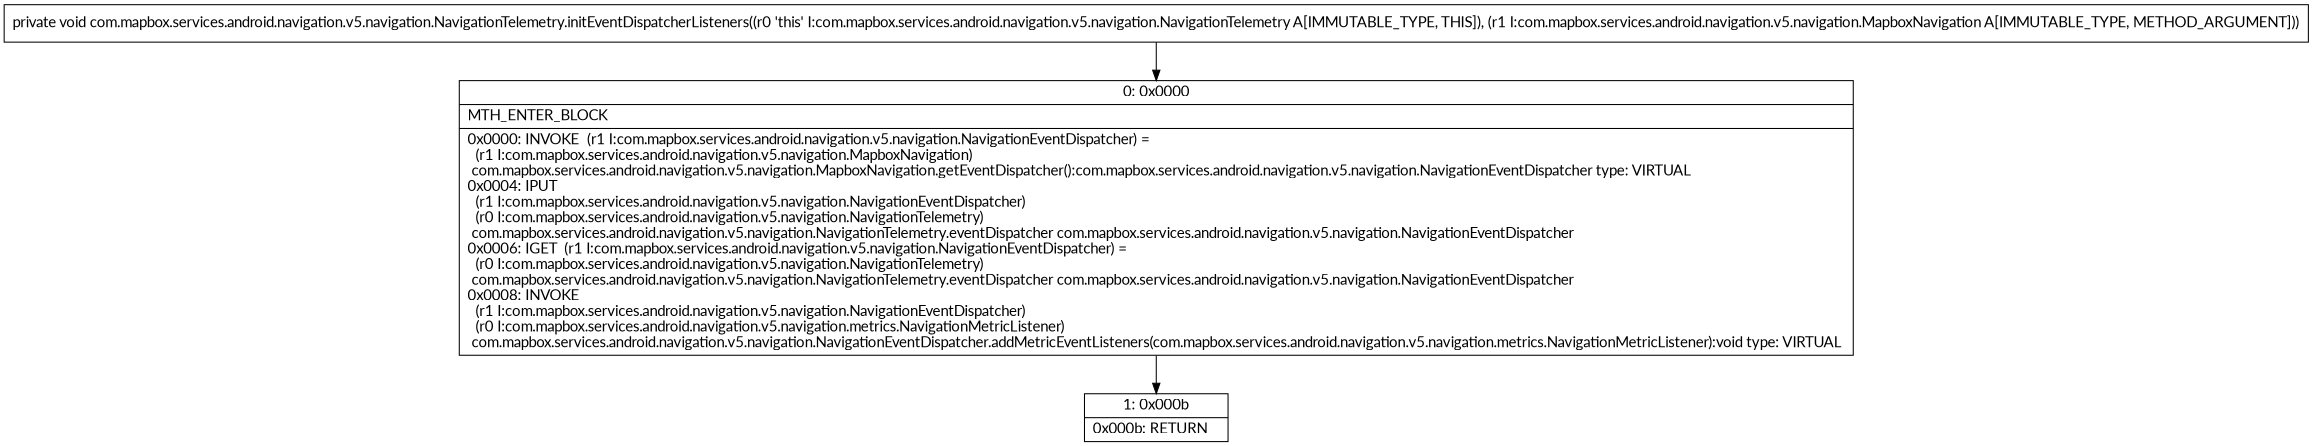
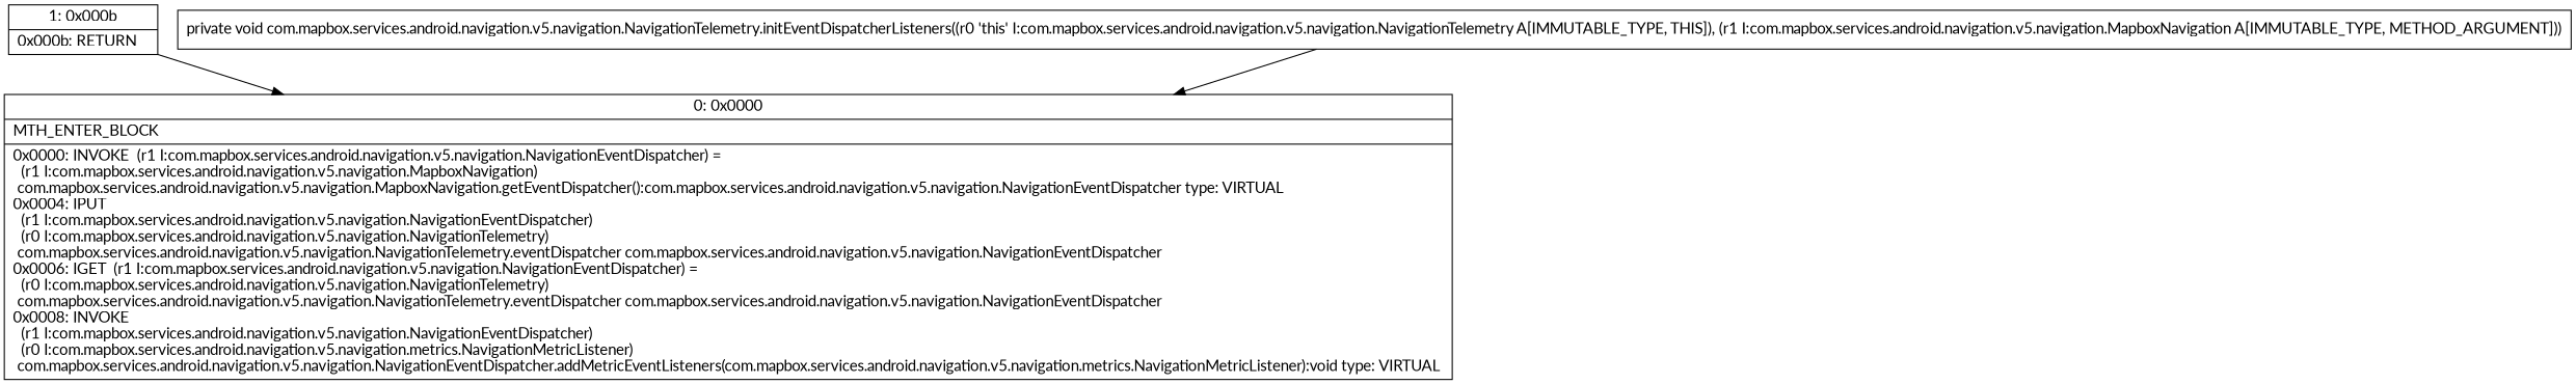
  digraph {
    fontname=Lato
    node [shape=record fontname=Lato]
    edge [fontname=Lato]
    n1 [label="{0\:\ 0x0000|MTH_ENTER_BLOCK\l|0x0000: INVOKE  (r1 I:com.mapbox.services.android.navigation.v5.navigation.NavigationEventDispatcher) = \l  (r1 I:com.mapbox.services.android.navigation.v5.navigation.MapboxNavigation)\l com.mapbox.services.android.navigation.v5.navigation.MapboxNavigation.getEventDispatcher():com.mapbox.services.android.navigation.v5.navigation.NavigationEventDispatcher type: VIRTUAL \l0x0004: IPUT  \l  (r1 I:com.mapbox.services.android.navigation.v5.navigation.NavigationEventDispatcher)\l  (r0 I:com.mapbox.services.android.navigation.v5.navigation.NavigationTelemetry)\l com.mapbox.services.android.navigation.v5.navigation.NavigationTelemetry.eventDispatcher com.mapbox.services.android.navigation.v5.navigation.NavigationEventDispatcher \l0x0006: IGET  (r1 I:com.mapbox.services.android.navigation.v5.navigation.NavigationEventDispatcher) = \l  (r0 I:com.mapbox.services.android.navigation.v5.navigation.NavigationTelemetry)\l com.mapbox.services.android.navigation.v5.navigation.NavigationTelemetry.eventDispatcher com.mapbox.services.android.navigation.v5.navigation.NavigationEventDispatcher \l0x0008: INVOKE  \l  (r1 I:com.mapbox.services.android.navigation.v5.navigation.NavigationEventDispatcher)\l  (r0 I:com.mapbox.services.android.navigation.v5.navigation.metrics.NavigationMetricListener)\l com.mapbox.services.android.navigation.v5.navigation.NavigationEventDispatcher.addMetricEventListeners(com.mapbox.services.android.navigation.v5.navigation.metrics.NavigationMetricListener):void type: VIRTUAL \l}"]
    n2 [label="{1\:\ 0x000b|0x000b: RETURN   \l}"]
    n3 [label="{private void com.mapbox.services.android.navigation.v5.navigation.NavigationTelemetry.initEventDispatcherListeners((r0 'this' I:com.mapbox.services.android.navigation.v5.navigation.NavigationTelemetry A[IMMUTABLE_TYPE, THIS]), (r1 I:com.mapbox.services.android.navigation.v5.navigation.MapboxNavigation A[IMMUTABLE_TYPE, METHOD_ARGUMENT])) }"]
-   n1 -> n2
+   n2 -> n1
    n3 -> n1
  }
